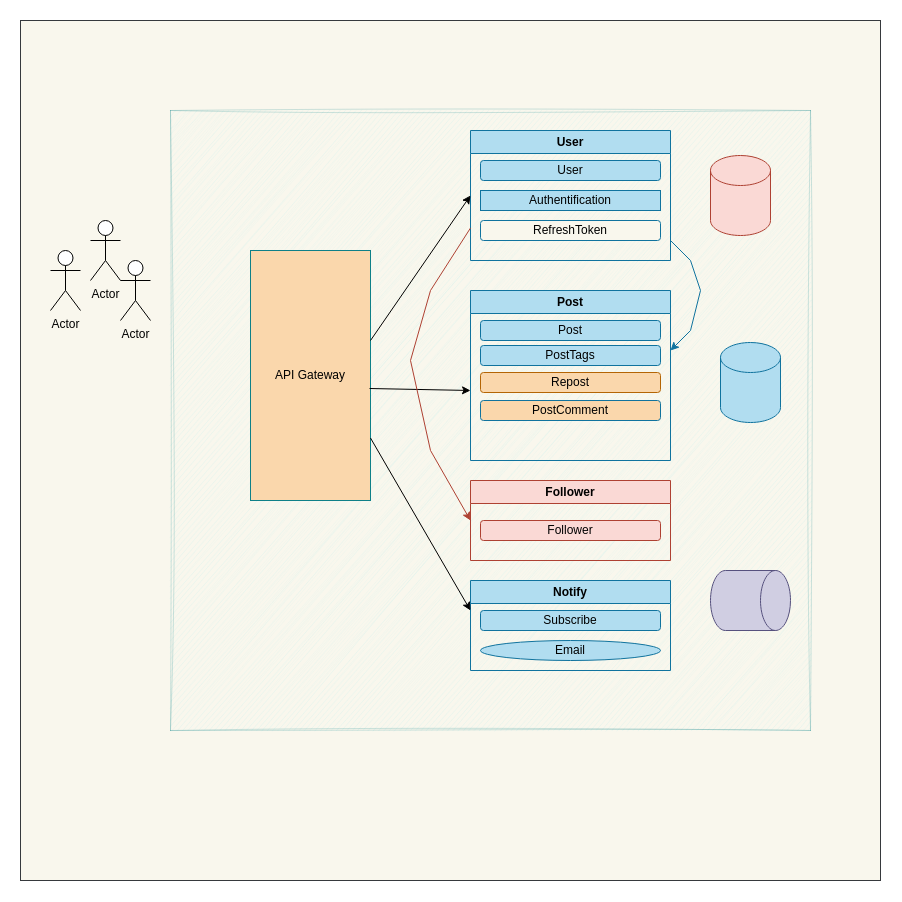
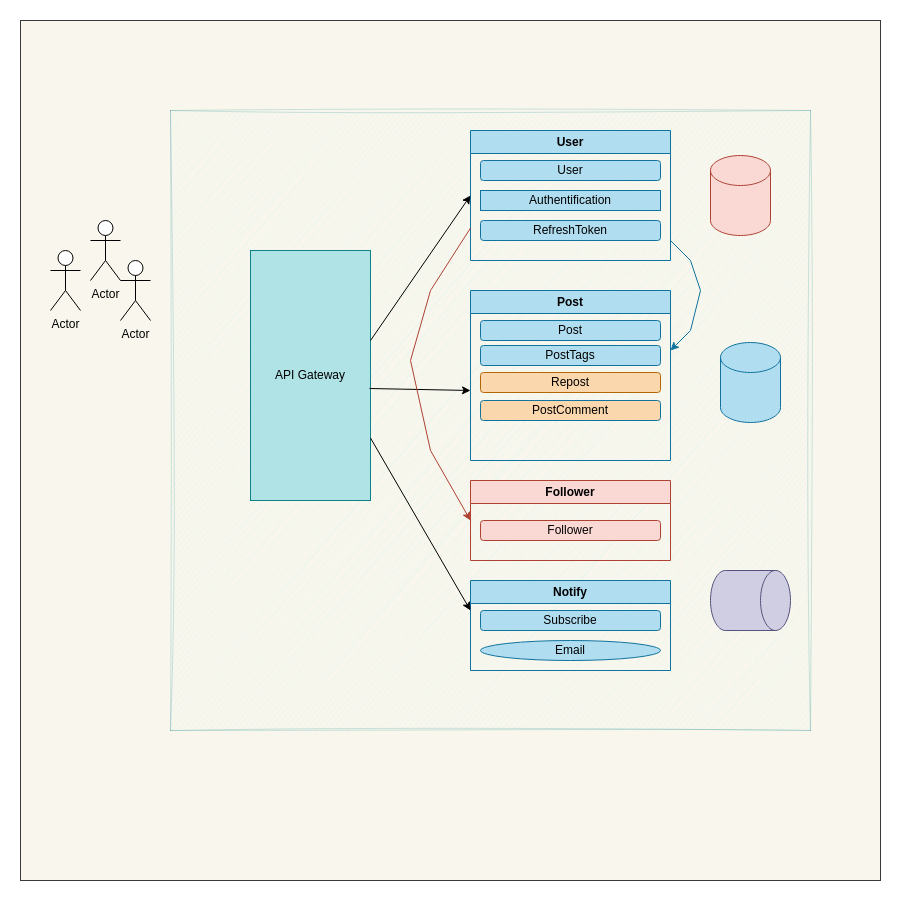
  <mxCell id="0" />
  <mxCell id="1" parent="0" />
  <mxCell id="2" value="" style="whiteSpace=wrap;html=1;aspect=fixed;fillColor=#f9f7ed;strokeColor=#36393d;" vertex="1" parent="1"><mxGeometry y="20" width="860" height="860" as="geometry" x="20" /></mxCell>
  <mxCell id="3" value="" style="rounded=0;whiteSpace=wrap;html=1;opacity=20;sketch=1;curveFitting=1;jiggle=2;fillColor=#b0e3e6;strokeColor=#0e8088;" vertex="1" parent="1"><mxGeometry x="170" y="110" width="640" height="620" as="geometry" /></mxCell>
- <mxCell id="4" value="API Gateway" style="rounded=0;whiteSpace=wrap;html=1;fillColor=#fad7ac;strokeColor=#0e8088;" vertex="1" parent="1"><mxGeometry x="250" y="250" width="120" height="250" as="geometry" /></mxCell>
+ <mxCell id="4" value="API Gateway" style="rounded=0;whiteSpace=wrap;html=1;fillColor=#b0e3e6;strokeColor=#0e8088;" vertex="1" parent="1"><mxGeometry x="250" y="250" width="120" height="250" as="geometry" /></mxCell>
  <mxCell id="5" value="User" style="swimlane;whiteSpace=wrap;html=1;fillColor=#b1ddf0;strokeColor=#10739e;" vertex="1" parent="1"><mxGeometry x="470" y="130" width="200" height="130" as="geometry" /></mxCell>
  <mxCell id="6" value="User" style="rounded=1;whiteSpace=wrap;html=1;fillColor=#b1ddf0;strokeColor=#10739e;" vertex="1" parent="5"><mxGeometry x="10" y="30" width="180" height="20" as="geometry" /></mxCell>
  <mxCell id="7" value="Authentification" style="whiteSpace=wrap;html=1;fillColor=#b1ddf0;strokeColor=#10739e;rounded=0;" vertex="1" parent="1"><mxGeometry x="480" y="190" width="180" height="20" as="geometry" /></mxCell>
- <mxCell id="8" value="RefreshToken" style="rounded=1;whiteSpace=wrap;html=1;fillColor=#f9f7ed;strokeColor=#10739e;" vertex="1" parent="1"><mxGeometry x="480" y="220" width="180" height="20" as="geometry" /></mxCell>
+ <mxCell id="8" value="RefreshToken" style="rounded=1;whiteSpace=wrap;html=1;fillColor=#b1ddf0;strokeColor=#10739e;" vertex="1" parent="1"><mxGeometry x="480" y="220" width="180" height="20" as="geometry" /></mxCell>
  <mxCell id="9" value="Post" style="swimlane;whiteSpace=wrap;html=1;fillColor=#b1ddf0;strokeColor=#10739e;" vertex="1" parent="1"><mxGeometry x="470" y="290" width="200" height="170" as="geometry" /></mxCell>
  <mxCell id="10" value="Post" style="rounded=1;whiteSpace=wrap;html=1;fillColor=#b1ddf0;strokeColor=#10739e;" vertex="1" parent="9"><mxGeometry x="10" y="30" width="180" height="20" as="geometry" /></mxCell>
  <mxCell id="11" value="PostTags" style="rounded=1;whiteSpace=wrap;html=1;fillColor=#b1ddf0;strokeColor=#10739e;" vertex="1" parent="9"><mxGeometry x="10" y="55" width="180" height="20" as="geometry" /></mxCell>
  <mxCell id="12" value="Repost" style="rounded=1;whiteSpace=wrap;html=1;fillColor=#fad7ac;strokeColor=#b46504;" vertex="1" parent="1"><mxGeometry x="480" y="372" width="180" height="20" as="geometry" /></mxCell>
  <mxCell id="13" value="PostComment" style="rounded=1;whiteSpace=wrap;html=1;fillColor=#fad7ac;strokeColor=#10739e;" vertex="1" parent="1"><mxGeometry x="480" y="400" width="180" height="20" as="geometry" /></mxCell>
  <mxCell id="14" value="Follower" style="rounded=1;whiteSpace=wrap;html=1;fillColor=#fad9d5;strokeColor=#ae4132;" vertex="1" parent="1"><mxGeometry x="480" y="520" width="180" height="20" as="geometry" /></mxCell>
  <mxCell id="15" value="Follower" style="swimlane;whiteSpace=wrap;html=1;fillColor=#fad9d5;strokeColor=#ae4132;" vertex="1" parent="1"><mxGeometry x="470" y="480" width="200" height="80" as="geometry" /></mxCell>
  <mxCell id="16" value="Notify" style="swimlane;whiteSpace=wrap;html=1;fillColor=#b1ddf0;strokeColor=#10739e;" vertex="1" parent="1"><mxGeometry x="470" y="580" width="200" height="90" as="geometry" /></mxCell>
  <mxCell id="17" value="Subscribe" style="rounded=1;whiteSpace=wrap;html=1;fillColor=#b1ddf0;strokeColor=#10739e;" vertex="1" parent="16"><mxGeometry x="10" y="30" width="180" height="20" as="geometry" /></mxCell>
  <mxCell id="18" value="Email" style="ellipse;whiteSpace=wrap;html=1;fillColor=#b1ddf0;strokeColor=#10739e;" vertex="1" parent="1"><mxGeometry x="480" y="640" width="180" height="20" as="geometry" /></mxCell>
  <mxCell id="19" value="" style="shape=cylinder3;whiteSpace=wrap;html=1;boundedLbl=1;backgroundOutline=1;size=15;fillColor=#fad9d5;strokeColor=#ae4132;" vertex="1" parent="1"><mxGeometry x="710" y="155" width="60" height="80" as="geometry" /></mxCell>
  <mxCell id="20" value="" style="shape=cylinder3;whiteSpace=wrap;html=1;boundedLbl=1;backgroundOutline=1;size=15;fillColor=#b1ddf0;strokeColor=#10739e;" vertex="1" parent="1"><mxGeometry x="720" y="342" width="60" height="80" as="geometry" /></mxCell>
  <mxCell id="21" value="" style="shape=cylinder3;whiteSpace=wrap;html=1;boundedLbl=1;backgroundOutline=1;size=15;rotation=90;fillColor=#d0cee2;strokeColor=#56517e;" vertex="1" parent="1"><mxGeometry x="720" y="560" width="60" height="80" as="geometry" /></mxCell>
  <mxCell id="22" value="Actor" style="shape=umlActor;verticalLabelPosition=bottom;verticalAlign=top;html=1;outlineConnect=0;" vertex="1" parent="1"><mxGeometry x="90" y="220" width="30" height="60" as="geometry" /></mxCell>
  <mxCell id="23" value="Actor" style="shape=umlActor;verticalLabelPosition=bottom;verticalAlign=top;html=1;outlineConnect=0;" vertex="1" parent="1"><mxGeometry x="50" y="250" width="30" height="60" as="geometry" /></mxCell>
  <mxCell id="24" value="Actor" style="shape=umlActor;verticalLabelPosition=bottom;verticalAlign=top;html=1;outlineConnect=0;" vertex="1" parent="1"><mxGeometry x="120" y="260" width="30" height="60" as="geometry" /></mxCell>
  <mxCell id="25" value="" style="endArrow=classic;html=1;rounded=0;exitX=0.992;exitY=0.552;exitDx=0;exitDy=0;exitPerimeter=0;" edge="1" parent="1" source="4"><mxGeometry width="50" height="50" relative="1" as="geometry"><mxPoint x="410" y="460" as="sourcePoint" /><mxPoint x="470" y="390" as="targetPoint" /></mxGeometry></mxCell>
  <mxCell id="26" value="" style="endArrow=classic;html=1;rounded=0;entryX=0;entryY=0.5;entryDx=0;entryDy=0;" edge="1" parent="1" target="5"><mxGeometry width="50" height="50" relative="1" as="geometry"><mxPoint x="370" y="340" as="sourcePoint" /><mxPoint x="420" y="290" as="targetPoint" /><Array as="points" /></mxGeometry></mxCell>
  <mxCell id="27" value="" style="endArrow=classic;html=1;rounded=0;exitX=1;exitY=0.75;exitDx=0;exitDy=0;" edge="1" parent="1" source="4"><mxGeometry width="50" height="50" relative="1" as="geometry"><mxPoint x="410" y="650" as="sourcePoint" /><mxPoint x="470" y="610" as="targetPoint" /><Array as="points" /></mxGeometry></mxCell>
  <mxCell id="28" value="" style="endArrow=classic;html=1;rounded=0;exitX=0;exitY=0.75;exitDx=0;exitDy=0;entryX=0;entryY=0.5;entryDx=0;entryDy=0;fillColor=#fad9d5;strokeColor=#ae4132;" edge="1" parent="1" source="5" target="15"><mxGeometry width="50" height="50" relative="1" as="geometry"><mxPoint x="410" y="460" as="sourcePoint" /><mxPoint x="460" y="410" as="targetPoint" /><Array as="points"><mxPoint x="430" y="290" /><mxPoint x="410" y="360" /><mxPoint x="430" y="450" /></Array></mxGeometry></mxCell>
  <mxCell id="29" value="" style="endArrow=classic;html=1;rounded=0;fillColor=#b1ddf0;strokeColor=#10739e;" edge="1" parent="1"><mxGeometry width="50" height="50" relative="1" as="geometry"><mxPoint x="670" y="240" as="sourcePoint" /><mxPoint x="670" y="350" as="targetPoint" /><Array as="points"><mxPoint x="690" y="260" /><mxPoint x="700" y="290" /><mxPoint x="690" y="330" /></Array></mxGeometry></mxCell>
